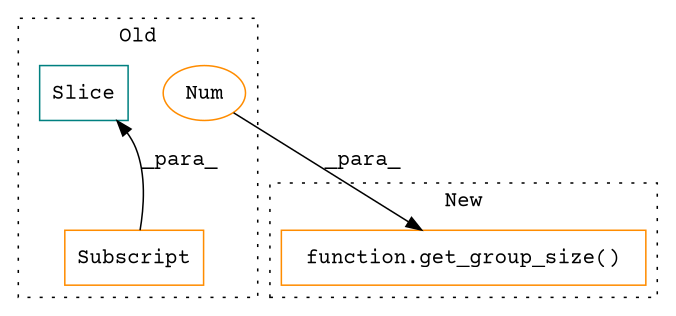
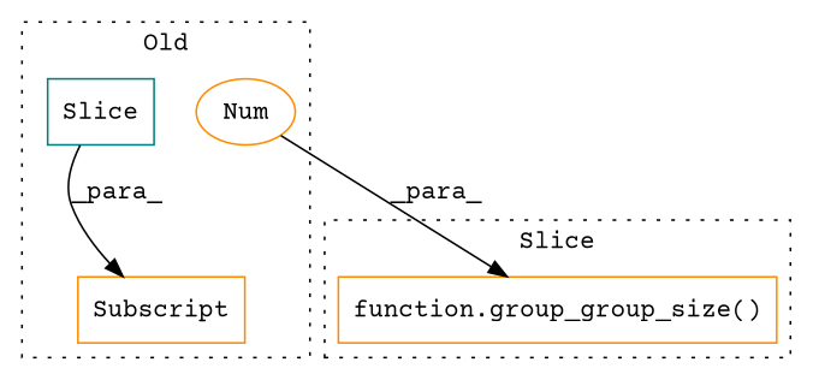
  digraph {
    fontname="Courier Prime"
    node [color=darkorange fontname="Courier Prime" shape=box]
    edge [fontname="Courier Prime"]
    n1 [a=80 color=teal l=3 label=Slice s=10756]
    n2 [a=63 l="16,0" label=Subscript s="10744,0"]
    n3 [a=76 l=2 label=Num s=10757 shape=ellipse]
-   n4 [a=75 l="15,1" label="function.get_group_size()" s="11086,11106"]
+   n4 [a=75 l="15,1" label="function.group_group_size()" s="11086,11106"]
    subgraph cluster_1 {
      label=Old
      style=dotted
      n1
      n2
      n3
    }
    subgraph cluster_2 {
-     label=New
+     label=Slice
      style=dotted
      n4
    }
-   n2 -> n1 [label=_para_]
+   n1 -> n2 [label=_para_]
    n3 -> n4 [label=_para_]
  }
